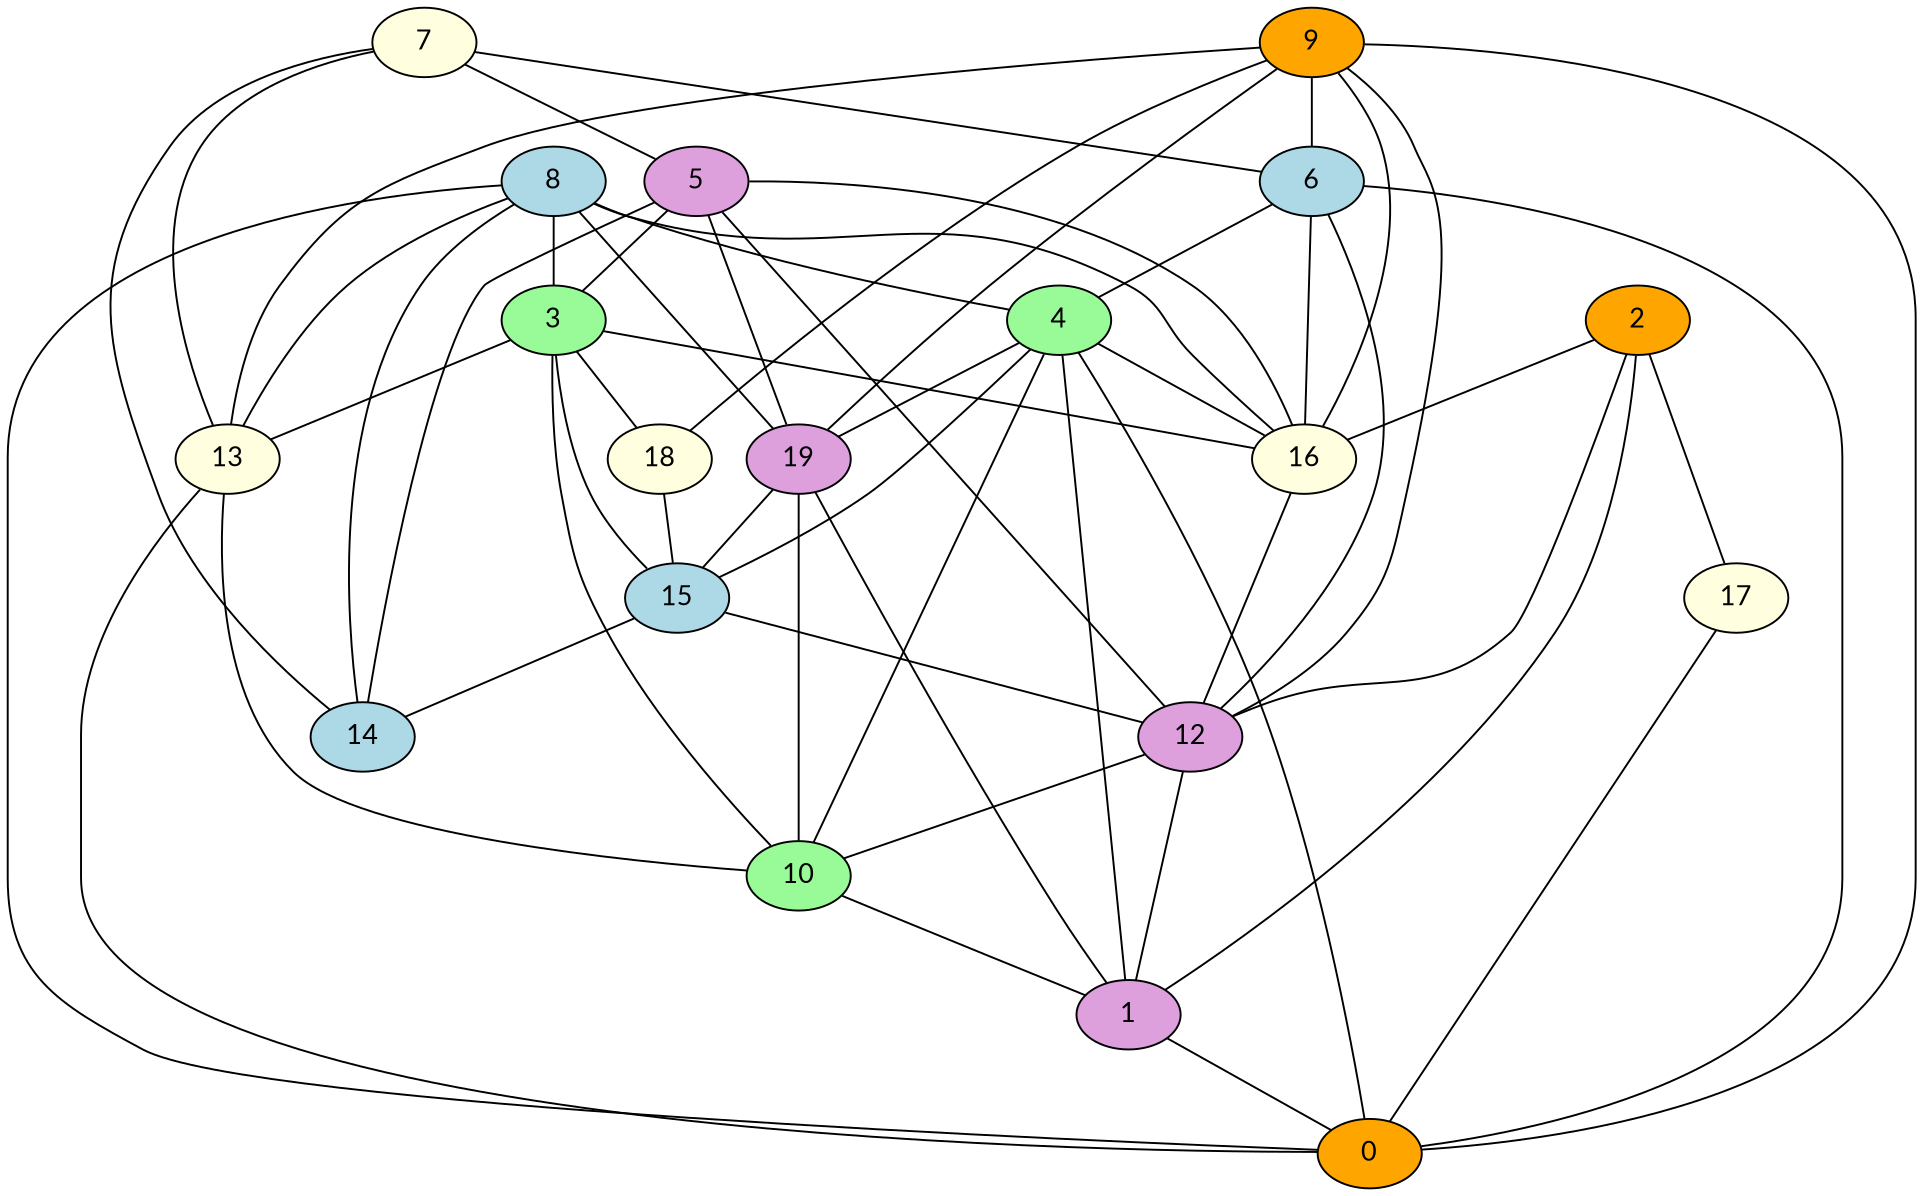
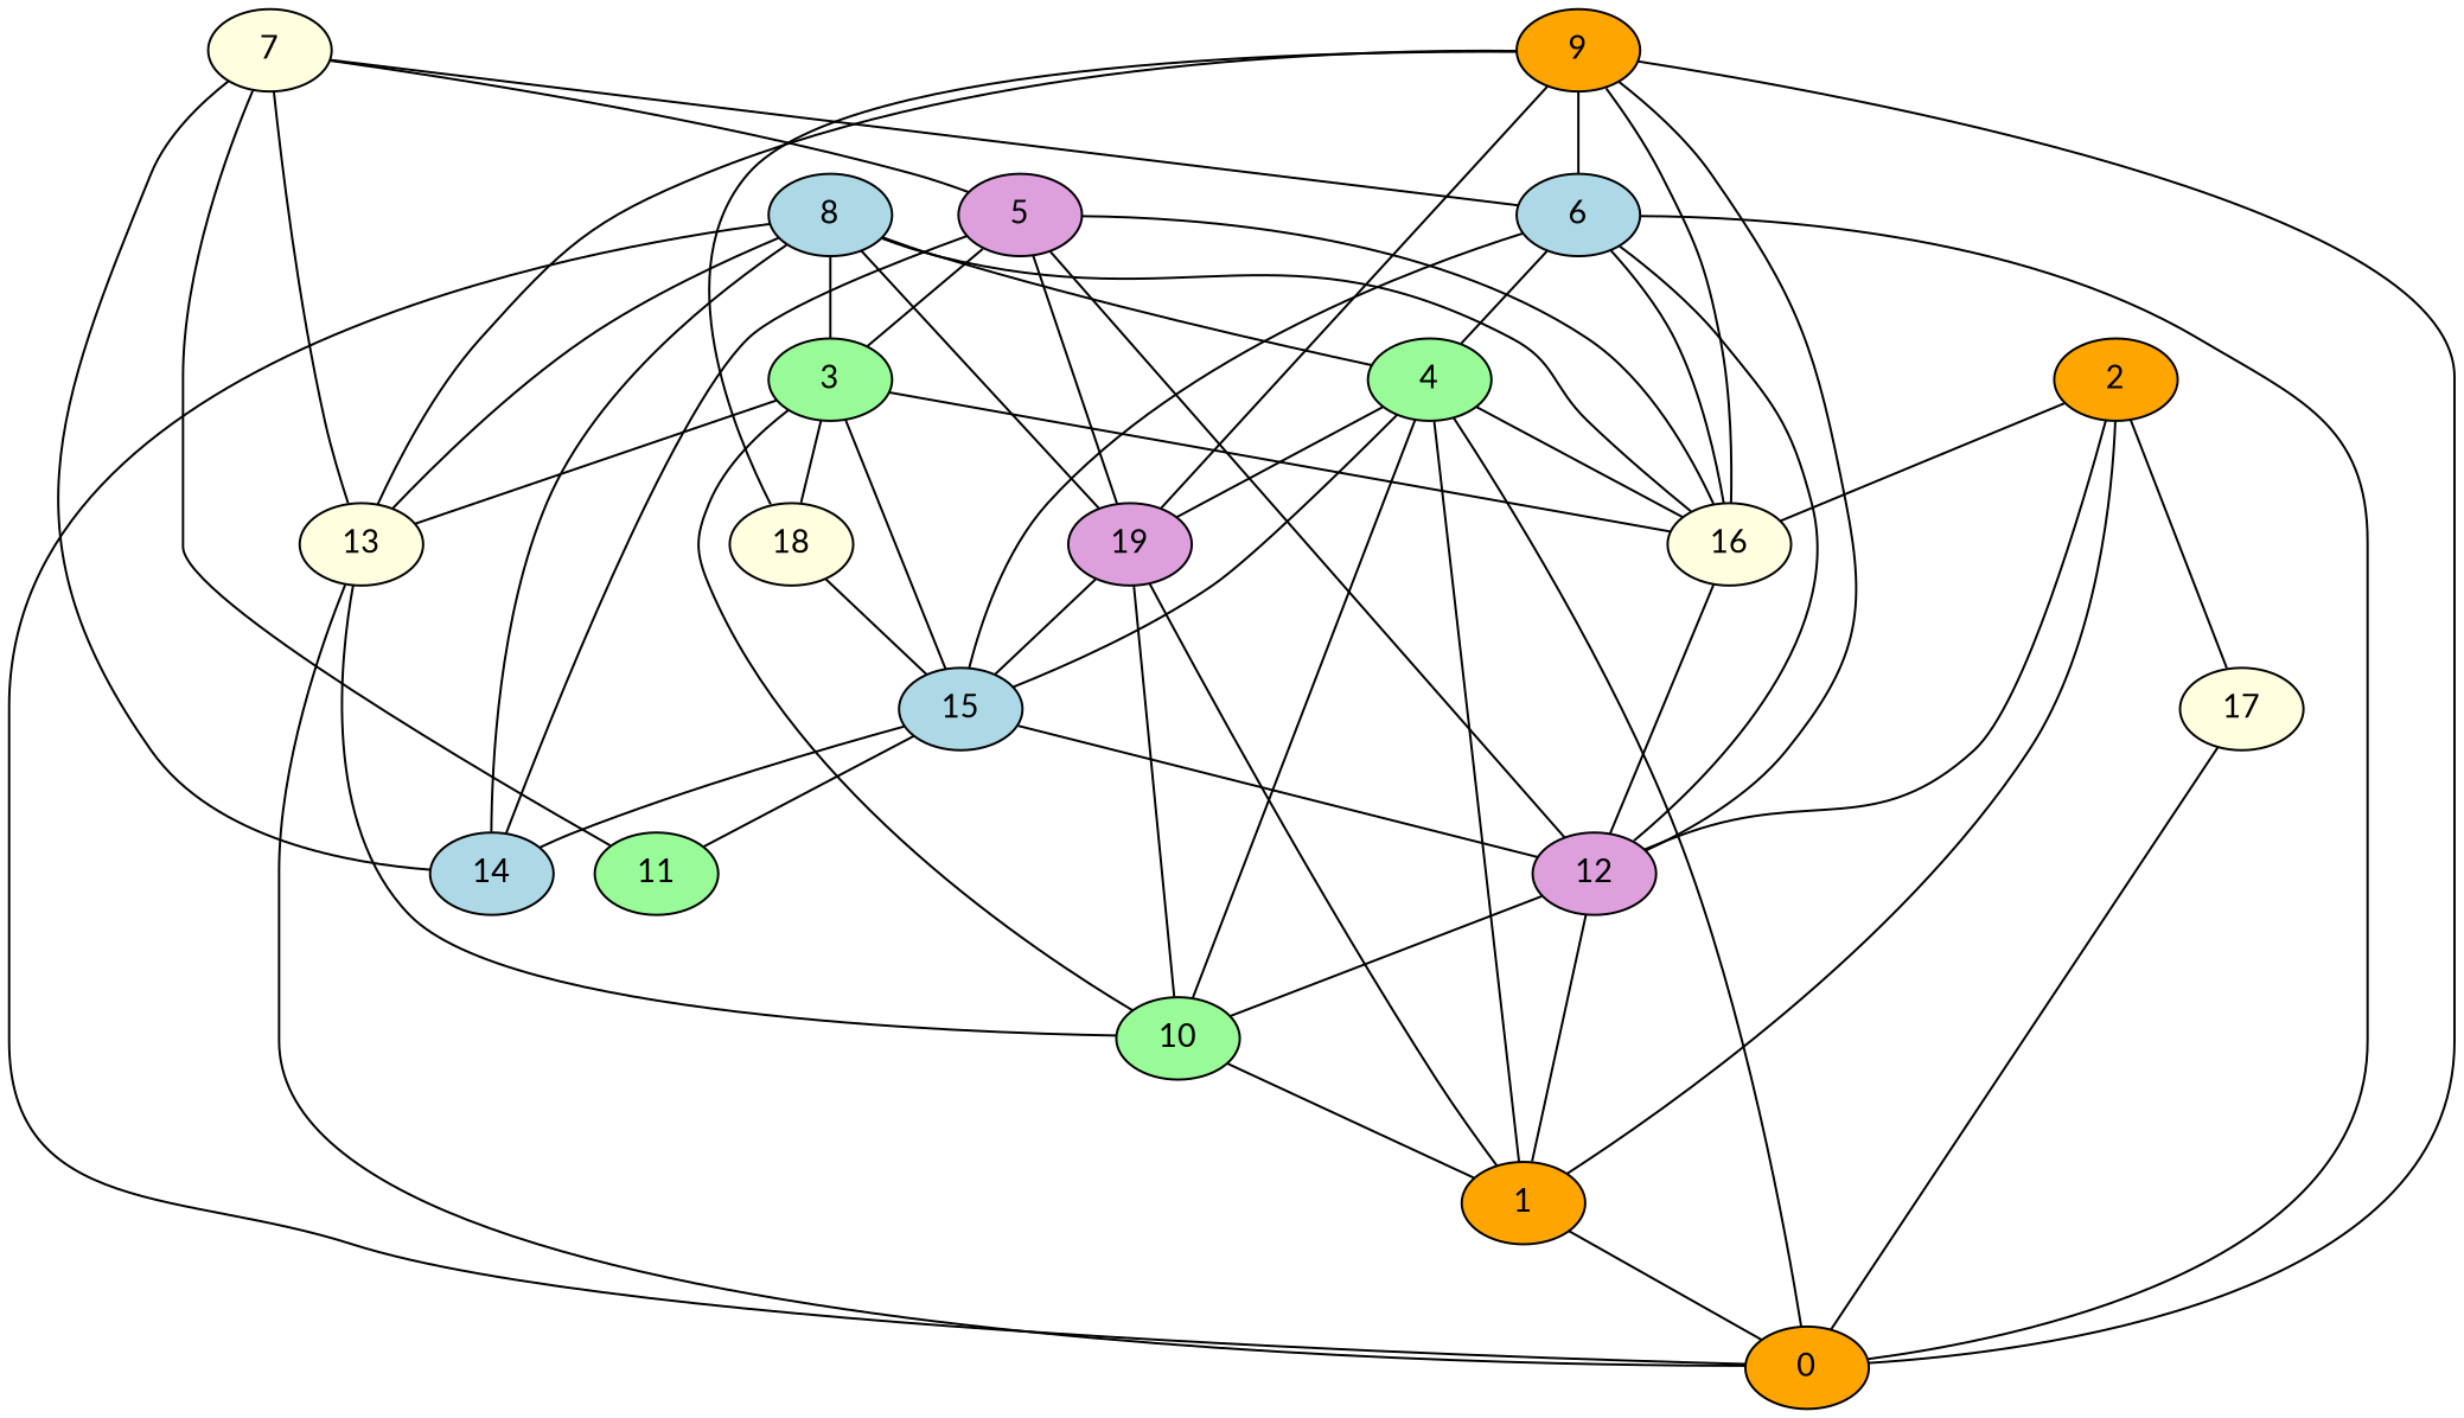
  digraph {
    fontname=Lato
    node [fillcolor=lightyellow fontname=Lato style=filled]
    edge [color=black dir=none fontname=Lato]
+   11 [fillcolor=palegreen]
    10 [fillcolor=palegreen]
-   1 [fillcolor=plum]
+   1 [fillcolor=orange]
    8 [fillcolor=lightblue]
    16
    14 [fillcolor=lightblue]
    13
    19 [fillcolor=plum]
    0 [fillcolor=orange]
    4 [fillcolor=palegreen]
    3 [fillcolor=palegreen]
    12 [fillcolor=plum]
    15 [fillcolor=lightblue]
    6 [fillcolor=lightblue]
    2 [fillcolor=orange]
    17
    5 [fillcolor=plum]
    18
    9 [fillcolor=orange]
    7
    subgraph sub_1 {
+     11
      10
      1
      8
      16
      14
      13
      19
      0
      4
      3
      12
      15
      6
      2
      17
      5
      18
      9
      7
    }
    10 -> 1
    1 -> 0
    8 -> 16
    8 -> 14
    8 -> 13
    8 -> 19
    8 -> 0
    8 -> 4
    8 -> 3
    16 -> 12
    13 -> 10
    13 -> 0
    19 -> 10
    19 -> 1
    19 -> 15
    4 -> 10
    4 -> 1
    4 -> 16
    4 -> 19
    4 -> 0
    4 -> 15
    3 -> 10
    3 -> 16
    3 -> 13
    3 -> 15
    3 -> 18
    12 -> 10
    12 -> 1
+   15 -> 11
    15 -> 14
    15 -> 12
    6 -> 16
    6 -> 0
    6 -> 4
    6 -> 12
+   6 -> 15
    2 -> 1
    2 -> 16
    2 -> 12
    2 -> 17
    17 -> 0
    5 -> 16
    5 -> 14
    5 -> 19
    5 -> 3
    5 -> 12
    18 -> 15
    9 -> 16
    9 -> 13
    9 -> 19
    9 -> 0
    9 -> 12
    9 -> 6
    9 -> 18
+   7 -> 11
    7 -> 14
    7 -> 13
    7 -> 6
    7 -> 5
  }
